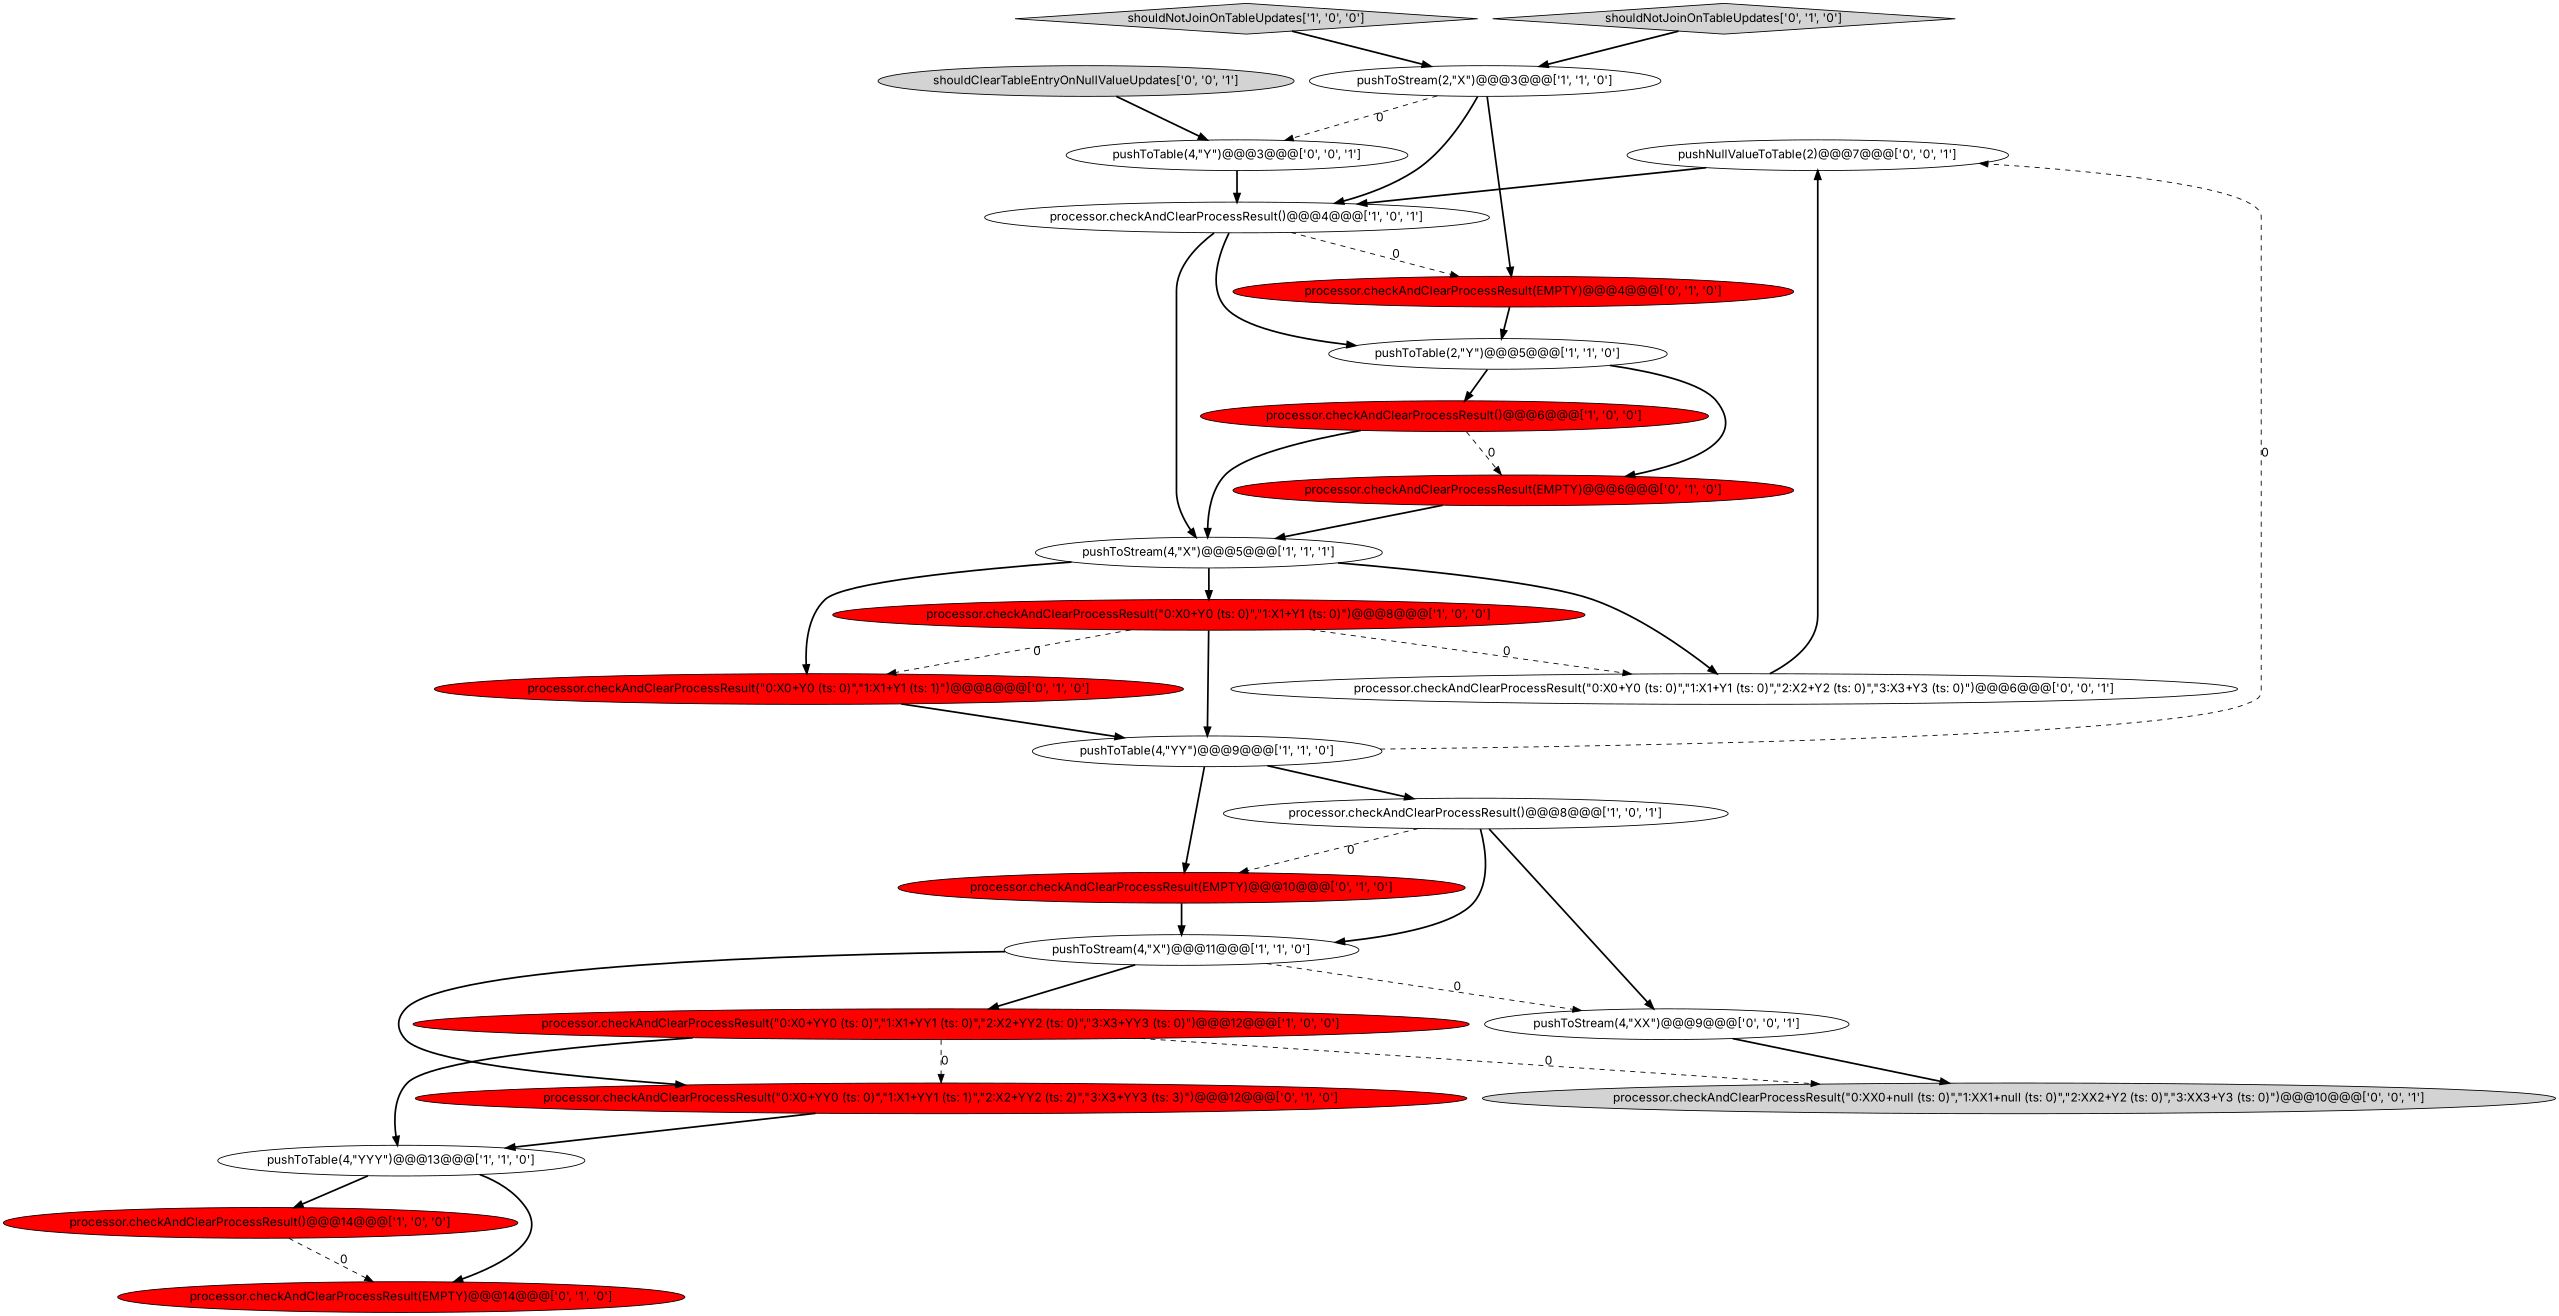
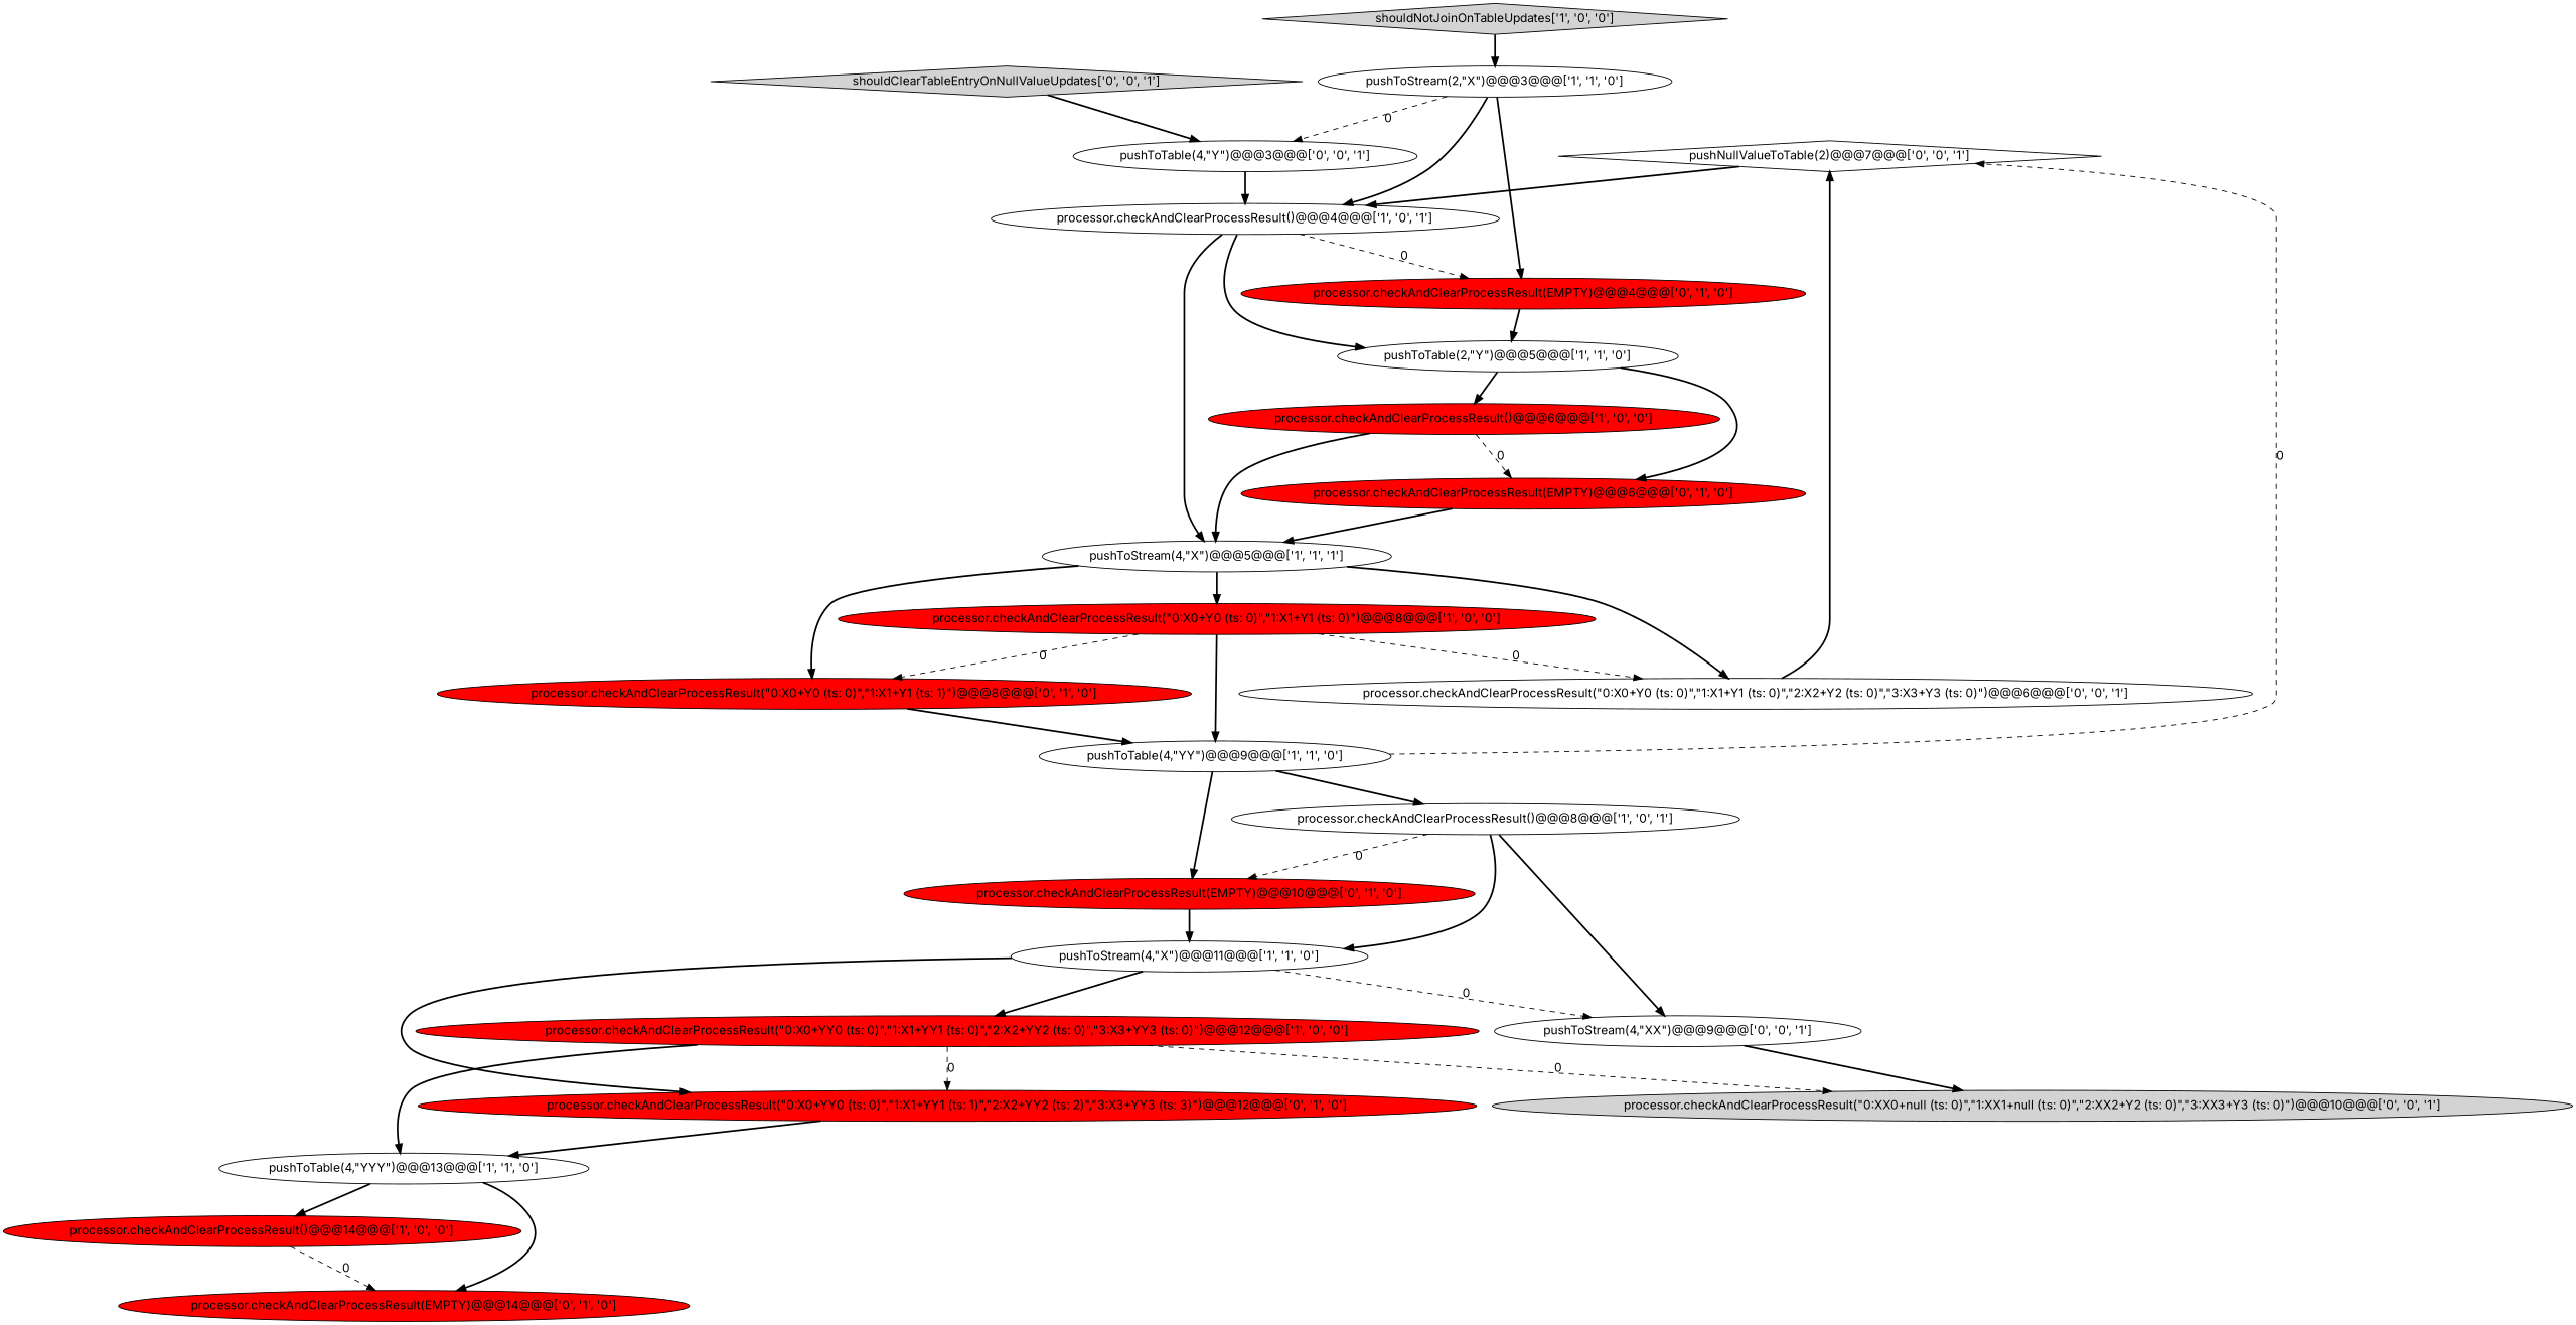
  digraph {
    fontname=Inter
    node [fillcolor=white fontname=Inter shape=ellipse style=filled]
    edge [fontname=Inter style=bold]
-   n1 [label="pushNullValueToTable(2)@@@7@@@['0', '0', '1']"]
+   n1 [label="pushNullValueToTable(2)@@@7@@@['0', '0', '1']" shape=diamond]
    n2 [label="processor.checkAndClearProcessResult()@@@4@@@['1', '0', '1']"]
    n3 [label="processor.checkAndClearProcessResult()@@@8@@@['1', '0', '1']"]
    n4 [label="pushToStream(4,\"X\")@@@11@@@['1', '1', '0']"]
    n5 [label="pushToStream(4,\"XX\")@@@9@@@['0', '0', '1']"]
    n6 [fillcolor=red label="processor.checkAndClearProcessResult(EMPTY)@@@10@@@['0', '1', '0']"]
    n7 [fillcolor=lightgray label="processor.checkAndClearProcessResult(\"0:XX0+null (ts: 0)\",\"1:XX1+null (ts: 0)\",\"2:XX2+Y2 (ts: 0)\",\"3:XX3+Y3 (ts: 0)\")@@@10@@@['0', '0', '1']"]
    n8 [fillcolor=red label="processor.checkAndClearProcessResult()@@@14@@@['1', '0', '0']"]
    n9 [fillcolor=red label="processor.checkAndClearProcessResult(EMPTY)@@@14@@@['0', '1', '0']"]
    n10 [fillcolor=red label="processor.checkAndClearProcessResult()@@@6@@@['1', '0', '0']"]
    n11 [fillcolor=red label="processor.checkAndClearProcessResult(EMPTY)@@@6@@@['0', '1', '0']"]
    n12 [label="pushToStream(4,\"X\")@@@5@@@['1', '1', '1']"]
    n13 [fillcolor=red label="processor.checkAndClearProcessResult(\"0:X0+Y0 (ts: 0)\",\"1:X1+Y1 (ts: 1)\")@@@8@@@['0', '1', '0']"]
    n14 [fillcolor=red label="processor.checkAndClearProcessResult(\"0:X0+Y0 (ts: 0)\",\"1:X1+Y1 (ts: 0)\")@@@8@@@['1', '0', '0']"]
    n15 [label="processor.checkAndClearProcessResult(\"0:X0+Y0 (ts: 0)\",\"1:X1+Y1 (ts: 0)\",\"2:X2+Y2 (ts: 0)\",\"3:X3+Y3 (ts: 0)\")@@@6@@@['0', '0', '1']"]
    n16 [fillcolor=red label="processor.checkAndClearProcessResult(\"0:X0+YY0 (ts: 0)\",\"1:X1+YY1 (ts: 1)\",\"2:X2+YY2 (ts: 2)\",\"3:X3+YY3 (ts: 3)\")@@@12@@@['0', '1', '0']"]
    n17 [fillcolor=red label="processor.checkAndClearProcessResult(\"0:X0+YY0 (ts: 0)\",\"1:X1+YY1 (ts: 0)\",\"2:X2+YY2 (ts: 0)\",\"3:X3+YY3 (ts: 0)\")@@@12@@@['1', '0', '0']"]
    n18 [label="pushToTable(4,\"YYY\")@@@13@@@['1', '1', '0']"]
    n19 [label="pushToStream(2,\"X\")@@@3@@@['1', '1', '0']"]
    n20 [label="pushToTable(4,\"Y\")@@@3@@@['0', '0', '1']"]
    n21 [fillcolor=red label="processor.checkAndClearProcessResult(EMPTY)@@@4@@@['0', '1', '0']"]
    n22 [label="pushToTable(2,\"Y\")@@@5@@@['1', '1', '0']"]
    n23 [label="pushToTable(4,\"YY\")@@@9@@@['1', '1', '0']"]
    n24 [fillcolor=lightgray label="shouldNotJoinOnTableUpdates['1', '0', '0']" shape=diamond]
-   n25 [fillcolor=lightgray label="shouldClearTableEntryOnNullValueUpdates['0', '0', '1']"]
-   n26 [fillcolor=lightgray label="shouldNotJoinOnTableUpdates['0', '1', '0']" shape=diamond]
+   n25 [fillcolor=lightgray label="shouldClearTableEntryOnNullValueUpdates['0', '0', '1']" shape=diamond]
    n1 -> n2
    n2 -> n12
    n2 -> n21 [label=0 style=dashed]
    n2 -> n22
    n3 -> n4
    n3 -> n5
    n3 -> n6 [label=0 style=dashed]
    n4 -> n5 [label=0 style=dashed]
    n4 -> n16
    n4 -> n17
    n5 -> n7
    n6 -> n4
    n8 -> n9 [label=0 style=dashed]
    n10 -> n11 [label=0 style=dashed]
    n10 -> n12
    n11 -> n12
    n12 -> n13
    n12 -> n14
    n12 -> n15
    n13 -> n23
    n14 -> n13 [label=0 style=dashed]
    n14 -> n15 [label=0 style=dashed]
    n14 -> n23
    n15 -> n1
    n16 -> n18
    n17 -> n7 [label=0 style=dashed]
    n17 -> n16 [label=0 style=dashed]
    n17 -> n18
    n18 -> n8
    n18 -> n9
    n19 -> n2
    n19 -> n20 [label=0 style=dashed]
    n19 -> n21
    n20 -> n2
    n21 -> n22
    n22 -> n10
    n22 -> n11
    n23 -> n1 [label=0 style=dashed]
    n23 -> n3
    n23 -> n6
    n24 -> n19
    n25 -> n20
-   n26 -> n19
  }
